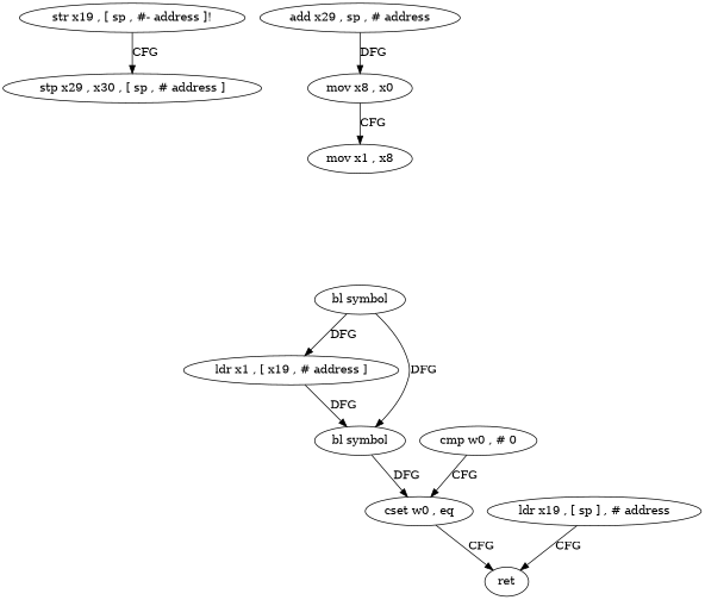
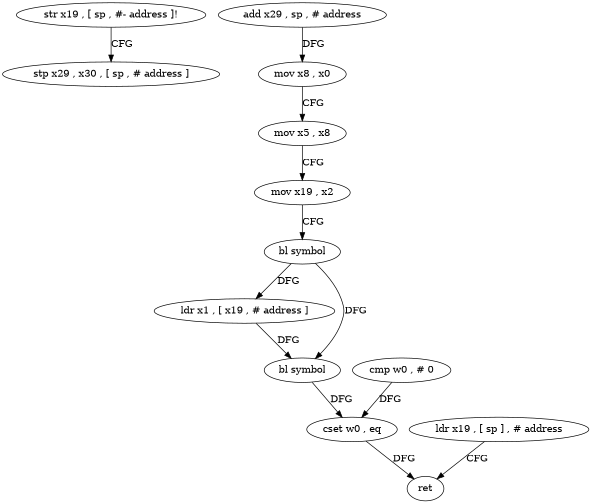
  digraph {
    n1 [label="str x19 , [ sp , #- address ]!"]
    n2 [label="stp x29 , x30 , [ sp , # address ]"]
    n3 [label="add x29 , sp , # address"]
    n4 [label="mov x8 , x0"]
-   n5 [label="mov x1 , x8"]
+   n5 [label="mov x5 , x8"]
+   n6 [label="mov x19 , x2"]
    n7 [label="bl symbol"]
    n8 [label="ldr x1 , [ x19 , # address ]"]
    n9 [label="bl symbol"]
    n10 [label="cset w0 , eq"]
    n11 [label=ret]
    n12 [label="cmp w0 , # 0"]
    n13 [label="ldr x19 , [ sp ] , # address"]
    n1 -> n2 [label=CFG]
    n3 -> n4 [label=DFG]
    n4 -> n5 [label=CFG]
+   n5 -> n6 [label=CFG]
+   n6 -> n7 [label=CFG]
    n7 -> n8 [label=DFG]
    n7 -> n9 [label=DFG]
    n8 -> n9 [label=DFG]
    n9 -> n10 [label=DFG]
-   n10 -> n11 [label=CFG]
-   n12 -> n10 [label=CFG]
+   n10 -> n11 [label=DFG]
+   n12 -> n10 [label=DFG]
    n13 -> n11 [label=CFG]
  }
